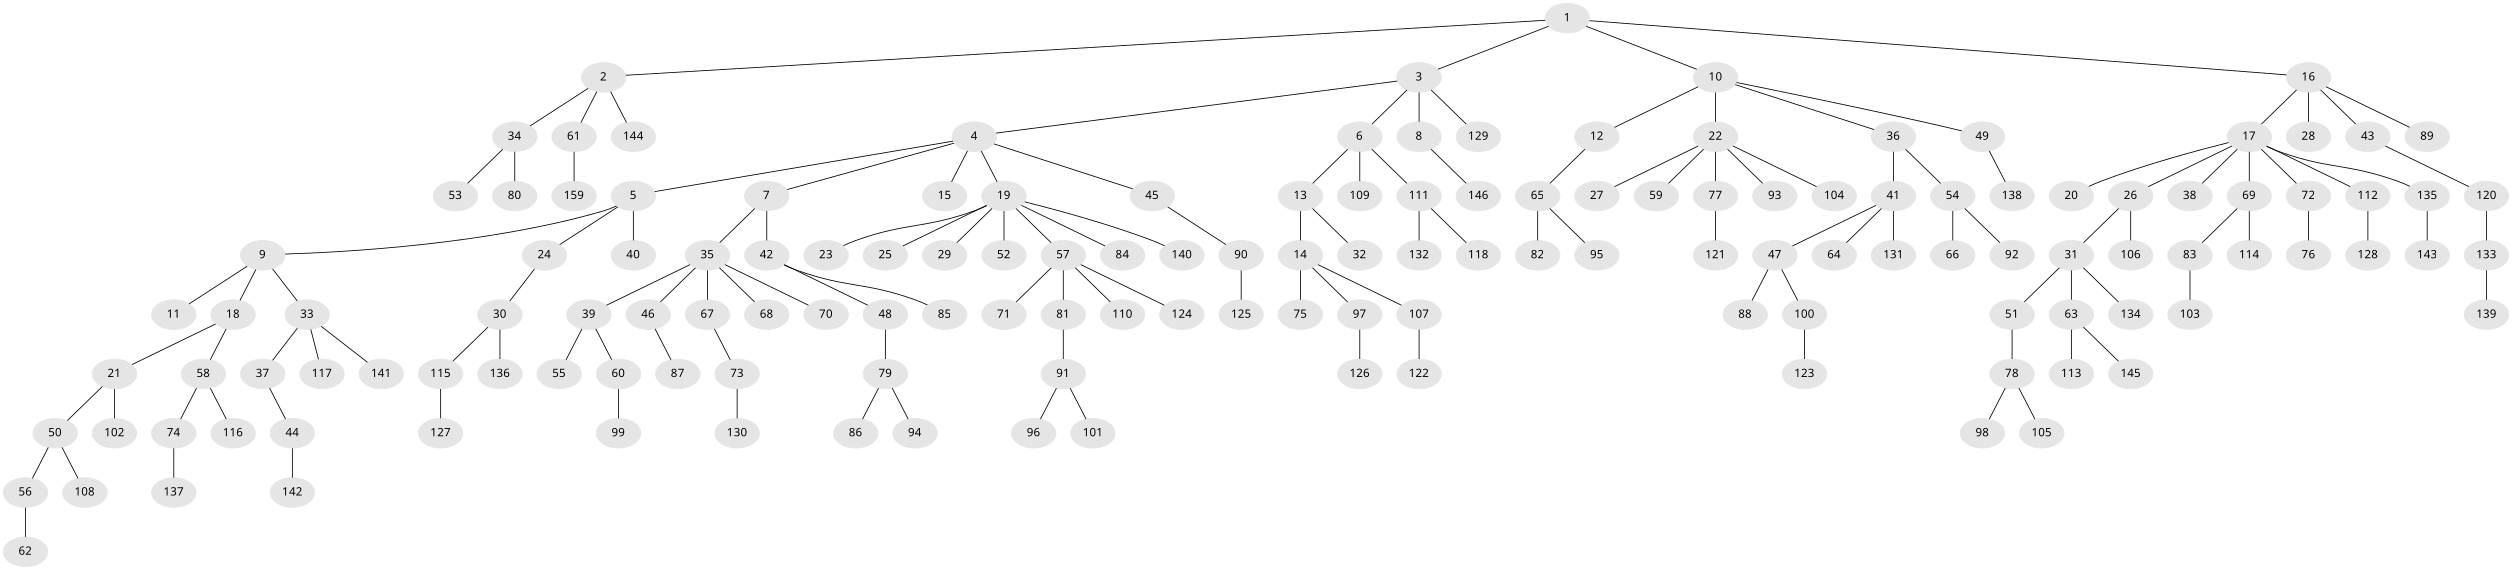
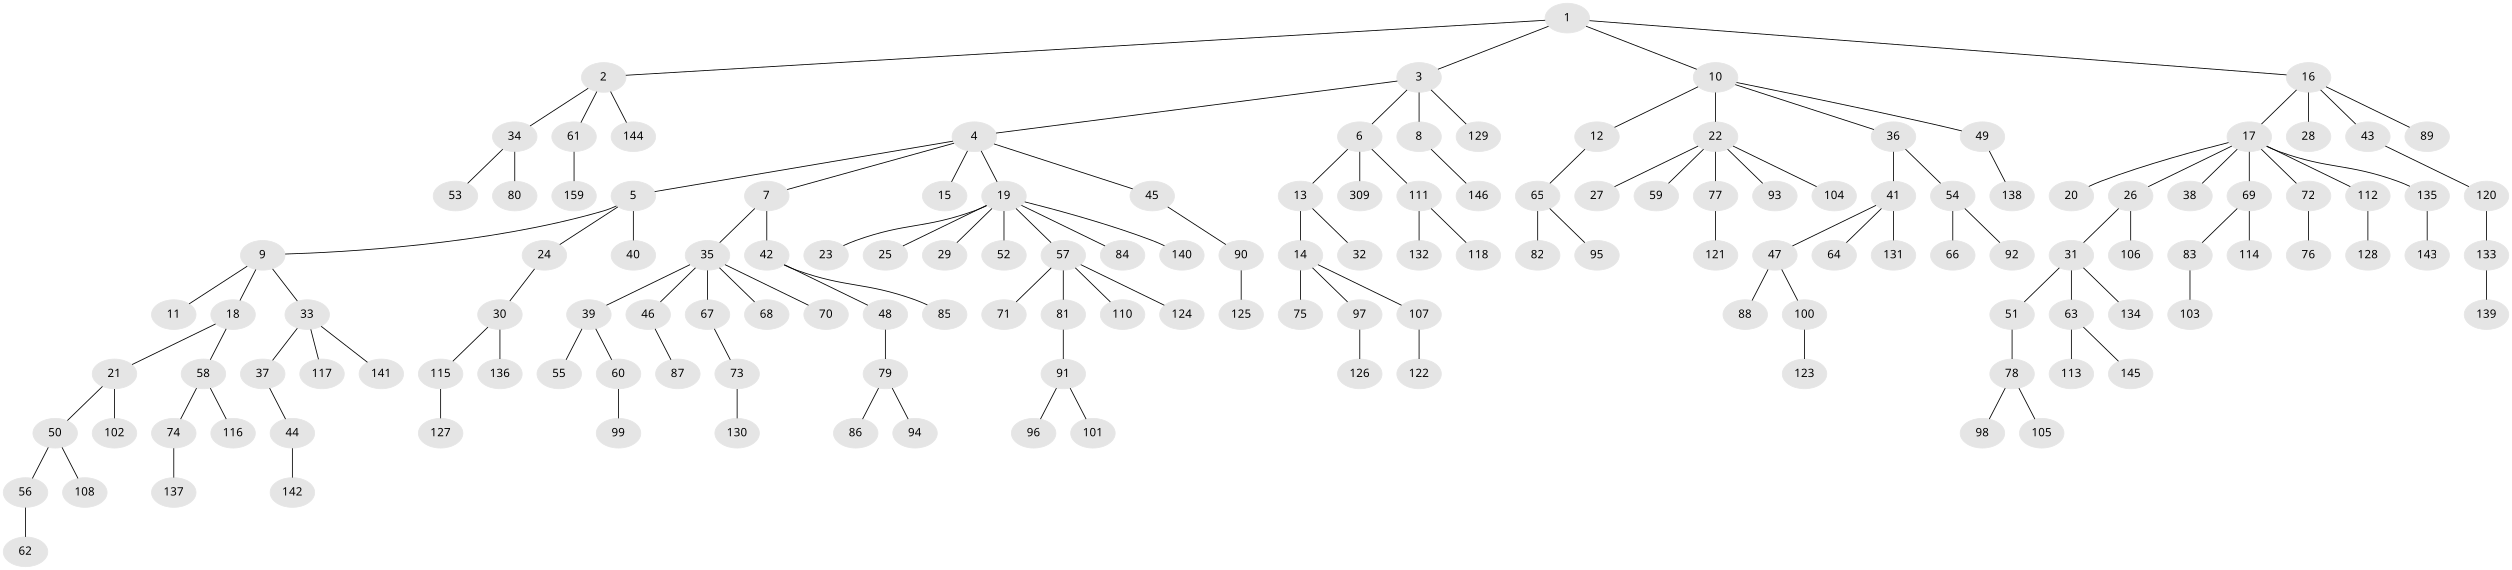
  graph {
    fontname="Noto Sans"
    node [color=gray90 fontname="Noto Sans" style=filled]
    edge [fontname="Noto Sans"]
    1
    2
    3
    10
    16
    34
    61
    144
    4
    6
    8
    129
    12
    22
    36
    49
    17
    28
    43
    89
    53
    80
    n23 [label=159]
    5
    7
    15
    19
    45
    13
-   109
+   109 [label=309]
    111
    146
    9
    24
    40
    35
    42
    23
    25
    29
    52
    57
    84
    140
    90
    11
    18
    33
    30
    14
    32
    132
    118
    39
    46
    67
    68
    70
    48
    85
    21
    58
    37
    117
    141
    65
    27
    59
    77
    93
    104
    41
    54
    138
    82
    95
    75
    97
    107
    126
    122
    20
    26
    38
    69
    72
    112
    135
    120
    31
    106
    83
    114
    76
    128
    143
    50
    102
    74
    116
    71
    81
    110
    124
    56
    108
    121
    115
    136
    51
    63
    134
    127
    78
    113
    145
    44
    55
    60
    87
    73
    47
    64
    131
    66
    92
    142
    99
    88
    100
    79
    133
    125
    123
    86
    94
    62
    98
    105
    91
    137
    130
    103
    96
    101
    139
    1 -- 2
    1 -- 3
    1 -- 10
    1 -- 16
    2 -- 34
    2 -- 61
    2 -- 144
    3 -- 4
    3 -- 6
    3 -- 8
    3 -- 129
    10 -- 12
    10 -- 22
    10 -- 36
    10 -- 49
    16 -- 17
    16 -- 28
    16 -- 43
    16 -- 89
    34 -- 53
    34 -- 80
    61 -- n23
    4 -- 5
    4 -- 7
    4 -- 15
    4 -- 19
    4 -- 45
    6 -- 13
    6 -- 109
    6 -- 111
    8 -- 146
    12 -- 65
    22 -- 27
    22 -- 59
    22 -- 77
    22 -- 93
    22 -- 104
    36 -- 41
    36 -- 54
    49 -- 138
    17 -- 20
    17 -- 26
    17 -- 38
    17 -- 69
    17 -- 72
    17 -- 112
    17 -- 135
    43 -- 120
    5 -- 9
    5 -- 24
    5 -- 40
    7 -- 35
    7 -- 42
    19 -- 23
    19 -- 25
    19 -- 29
    19 -- 52
    19 -- 57
    19 -- 84
    19 -- 140
    45 -- 90
    13 -- 14
    13 -- 32
    111 -- 132
    111 -- 118
    9 -- 11
    9 -- 18
    9 -- 33
    24 -- 30
    35 -- 39
    35 -- 46
    35 -- 67
    35 -- 68
    35 -- 70
    42 -- 48
    42 -- 85
    57 -- 71
    57 -- 81
    57 -- 110
    57 -- 124
    90 -- 125
    18 -- 21
    18 -- 58
    33 -- 37
    33 -- 117
    33 -- 141
    30 -- 115
    30 -- 136
    14 -- 75
    14 -- 97
    14 -- 107
    39 -- 55
    39 -- 60
    46 -- 87
    67 -- 73
    48 -- 79
    21 -- 50
    21 -- 102
    58 -- 74
    58 -- 116
    37 -- 44
    65 -- 82
    65 -- 95
    77 -- 121
    41 -- 47
    41 -- 64
    41 -- 131
    54 -- 66
    54 -- 92
    97 -- 126
    107 -- 122
    26 -- 31
    26 -- 106
    69 -- 83
    69 -- 114
    72 -- 76
    112 -- 128
    135 -- 143
    120 -- 133
    31 -- 51
    31 -- 63
    31 -- 134
    83 -- 103
    50 -- 56
    50 -- 108
    74 -- 137
    81 -- 91
    56 -- 62
    115 -- 127
    51 -- 78
    63 -- 113
    63 -- 145
    78 -- 98
    78 -- 105
    44 -- 142
    60 -- 99
    73 -- 130
    47 -- 88
    47 -- 100
    100 -- 123
    79 -- 86
    79 -- 94
    133 -- 139
    91 -- 96
    91 -- 101
  }
